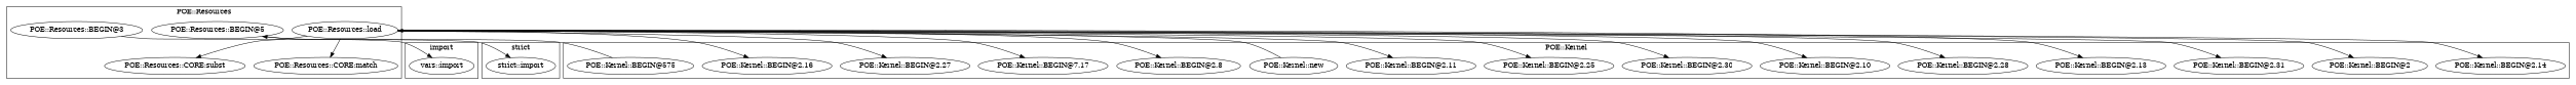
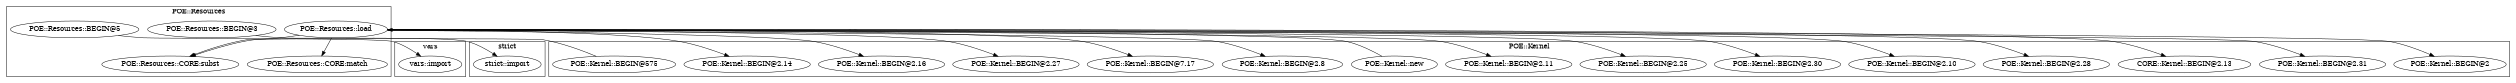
  digraph {
    "POE::Resources::BEGIN@5"
    "POE::Resources::BEGIN@3"
    "POE::Resources::CORE:subst"
    "POE::Resources::CORE:match"
    "POE::Resources::load"
    "vars::import"
    "strict::import"
    "POE::Kernel::BEGIN@2.16"
    "POE::Kernel::BEGIN@575"
    "POE::Kernel::BEGIN@2.14"
    "POE::Kernel::BEGIN@2"
    "POE::Kernel::BEGIN@2.31"
-   "POE::Kernel::BEGIN@2.13"
+   "POE::Kernel::BEGIN@2.13" [label="CORE::Kernel::BEGIN@2.13"]
    "POE::Kernel::BEGIN@2.28"
    "POE::Kernel::BEGIN@2.10"
    "POE::Kernel::BEGIN@2.30"
    "POE::Kernel::BEGIN@2.25"
    "POE::Kernel::BEGIN@2.11"
    "POE::Kernel::new"
    "POE::Kernel::BEGIN@2.8"
    n21 [label="POE::Kernel::BEGIN@7.17"]
    "POE::Kernel::BEGIN@2.27"
    subgraph cluster_1 {
      label="POE::Resources"
      "POE::Resources::BEGIN@5"
      "POE::Resources::BEGIN@3"
      "POE::Resources::CORE:subst"
      "POE::Resources::CORE:match"
      "POE::Resources::load"
    }
    subgraph cluster_2 {
-     label=import
+     label=vars
      "vars::import"
    }
    subgraph cluster_3 {
      label="strict"
      "strict::import"
    }
    subgraph cluster_4 {
      label="POE::Kernel"
      "POE::Kernel::BEGIN@2.16"
      "POE::Kernel::BEGIN@575"
      "POE::Kernel::BEGIN@2.14"
      "POE::Kernel::BEGIN@2"
      "POE::Kernel::BEGIN@2.31"
      "POE::Kernel::BEGIN@2.13"
      "POE::Kernel::BEGIN@2.28"
      "POE::Kernel::BEGIN@2.10"
      "POE::Kernel::BEGIN@2.30"
      "POE::Kernel::BEGIN@2.25"
      "POE::Kernel::BEGIN@2.11"
      "POE::Kernel::new"
      "POE::Kernel::BEGIN@2.8"
      n21
      "POE::Kernel::BEGIN@2.27"
    }
    "POE::Resources::BEGIN@5" -> "vars::import"
    "POE::Resources::BEGIN@3" -> "strict::import"
    "POE::Resources::load" -> "POE::Resources::CORE:subst"
    "POE::Resources::load" -> "POE::Resources::CORE:match"
    "POE::Resources::load" -> "POE::Kernel::BEGIN@2.16"
    "POE::Resources::load" -> "POE::Kernel::BEGIN@2.14"
    "POE::Resources::load" -> "POE::Kernel::BEGIN@2"
    "POE::Resources::load" -> "POE::Kernel::BEGIN@2.31"
    "POE::Resources::load" -> "POE::Kernel::BEGIN@2.13"
    "POE::Resources::load" -> "POE::Kernel::BEGIN@2.28"
    "POE::Resources::load" -> "POE::Kernel::BEGIN@2.10"
    "POE::Resources::load" -> "POE::Kernel::BEGIN@2.30"
    "POE::Resources::load" -> "POE::Kernel::BEGIN@2.25"
    "POE::Resources::load" -> "POE::Kernel::BEGIN@2.11"
    "POE::Resources::load" -> "POE::Kernel::BEGIN@2.8"
    "POE::Resources::load" -> n21
    "POE::Resources::load" -> "POE::Kernel::BEGIN@2.27"
-   "POE::Kernel::BEGIN@575" -> "POE::Resources::BEGIN@5"
+   "POE::Kernel::BEGIN@575" -> "POE::Resources::CORE:subst"
    "POE::Kernel::new" -> "POE::Resources::load"
  }
